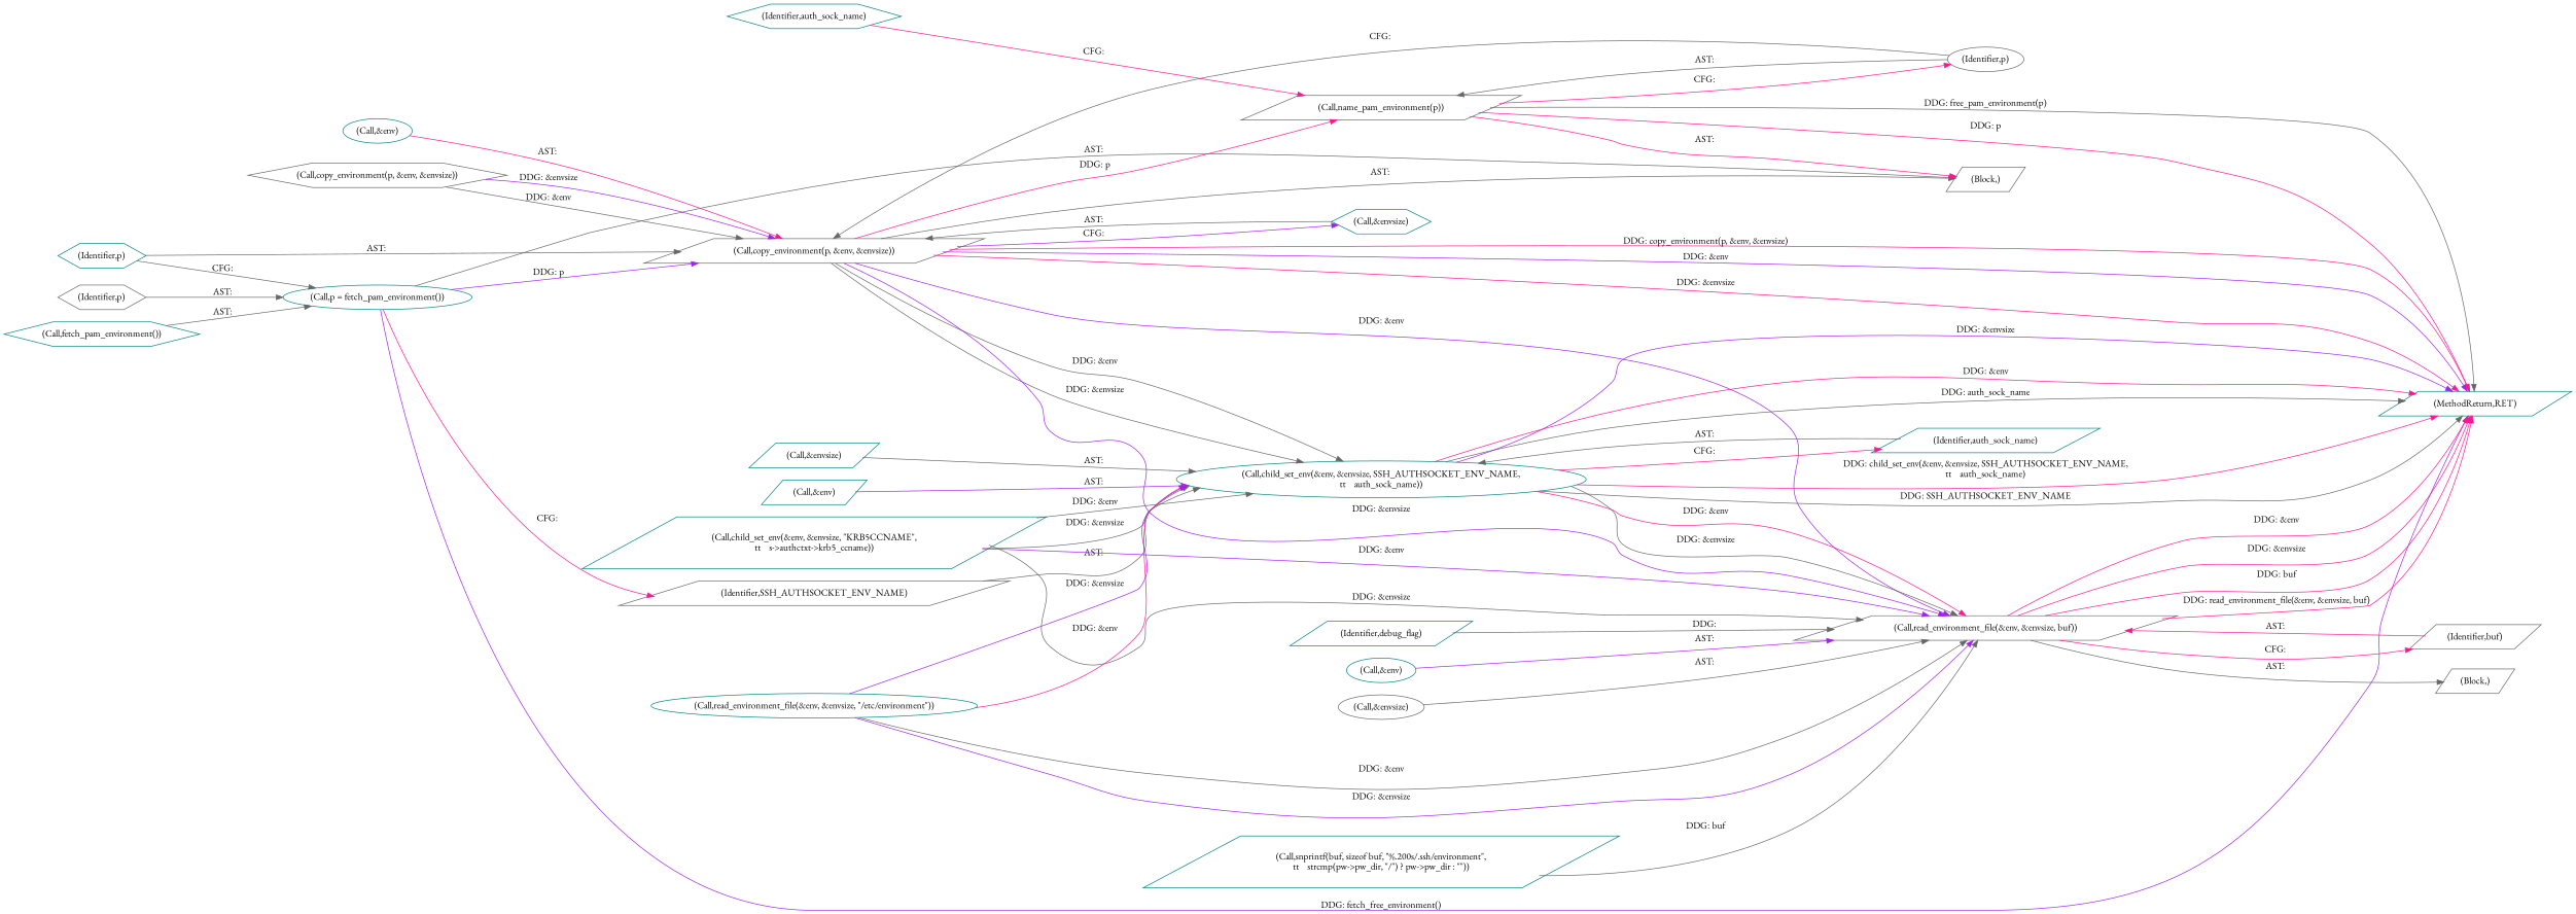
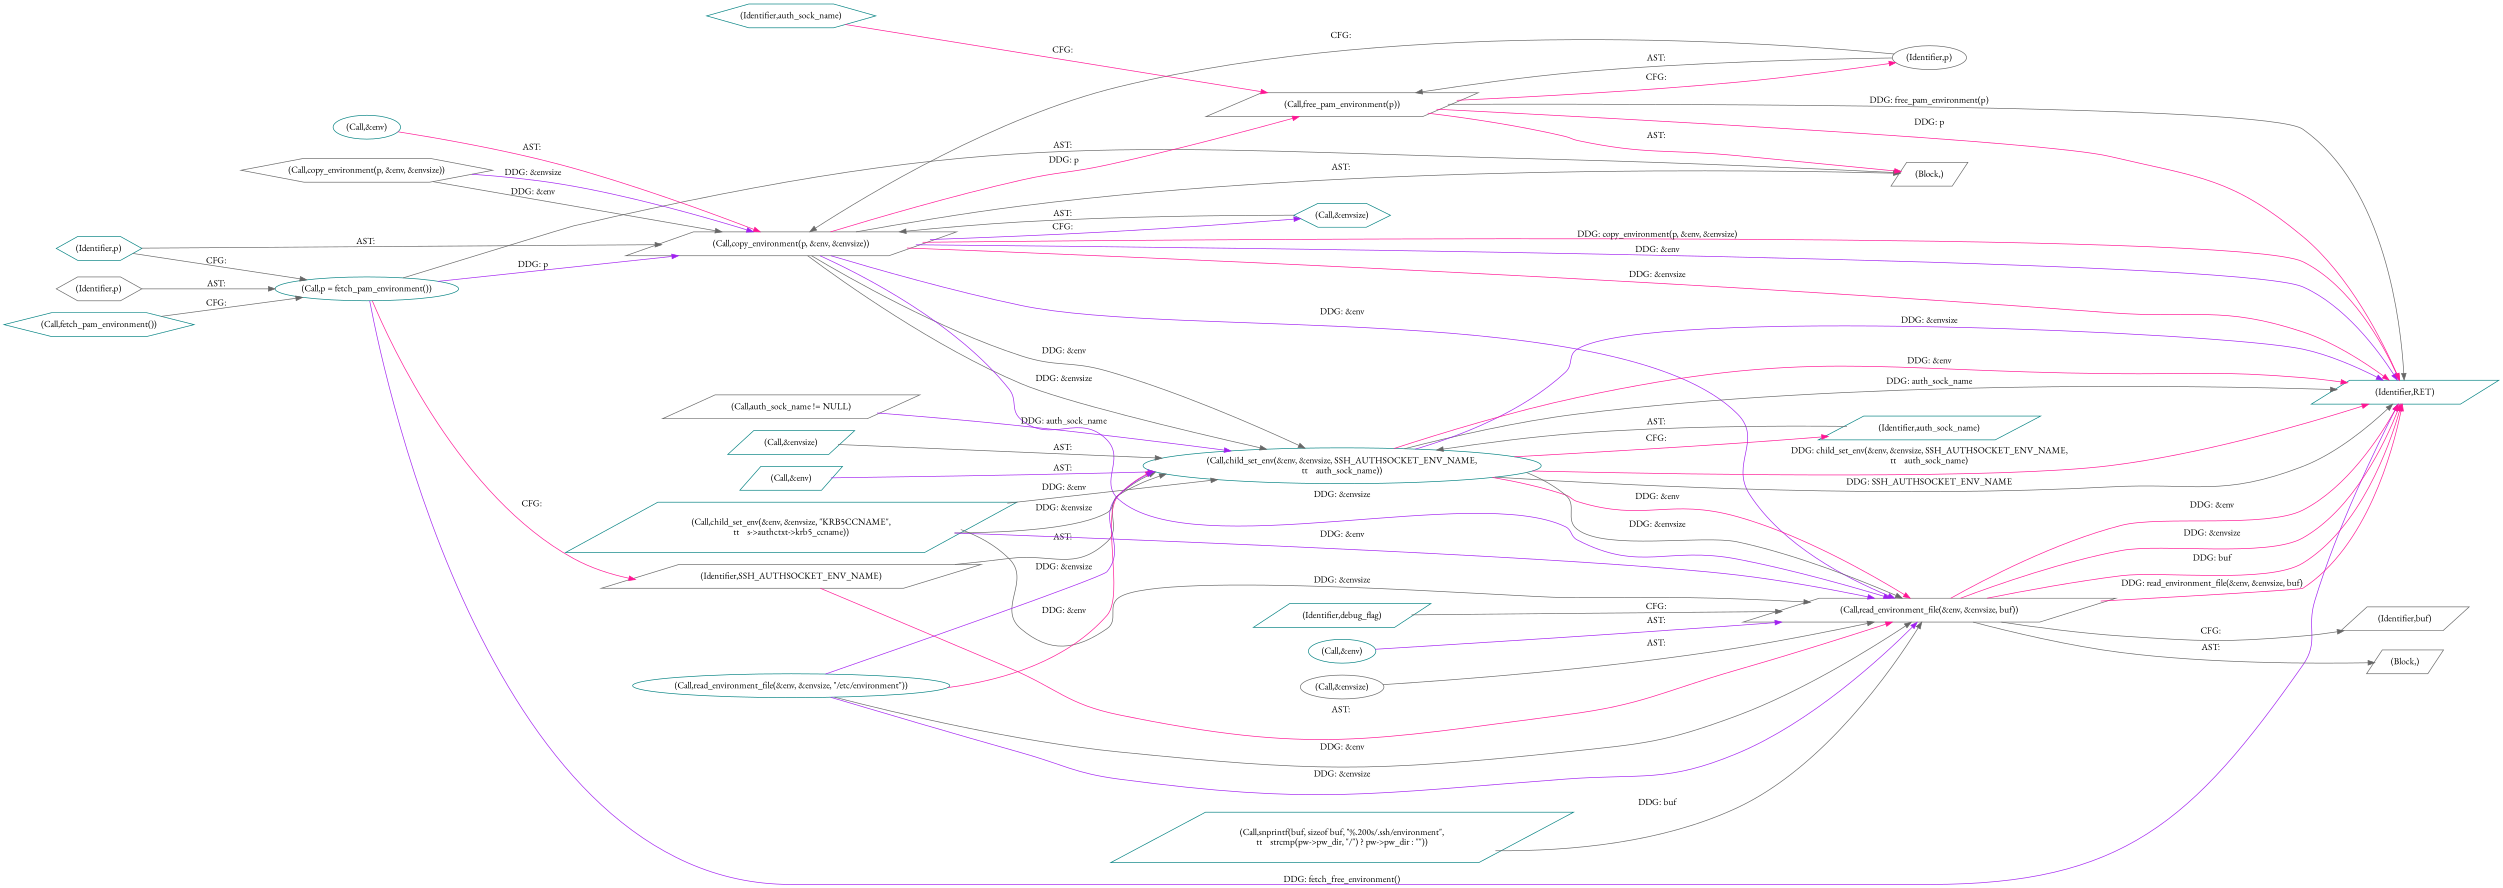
  digraph {
    fontname="EB Garamond"
    rankdir=LR
    node [color=teal fontname="EB Garamond" shape=parallelogram]
    edge [color=gray40 fontname="EB Garamond"]
    n1 [label="(Call,p = fetch_pam_environment())" shape=ellipse]
    n2 [color=gray40 label="(Call,copy_environment(p, &env, &envsize))"]
-   n3 [label="(MethodReturn,RET)"]
+   n3 [label="(Identifier,RET)"]
    n4 [color=gray40 label="(Block,)"]
    n5 [color=gray40 label="(Identifier,SSH_AUTHSOCKET_ENV_NAME)"]
-   n6 [color=gray40 label="(Call,name_pam_environment(p))"]
+   n6 [color=gray40 label="(Call,free_pam_environment(p))"]
    n7 [label="(Call,child_set_env(&env, &envsize, SSH_AUTHSOCKET_ENV_NAME,\n\t\t    auth_sock_name))" shape=ellipse]
    n8 [color=gray40 label="(Call,read_environment_file(&env, &envsize, buf))"]
    n9 [label="(Call,&envsize)" shape=hexagon]
    n10 [label="(Call,fetch_pam_environment())" shape=hexagon]
    n11 [color=gray40 label="(Identifier,p)" shape=ellipse]
    n12 [label="(Identifier,auth_sock_name)"]
    n13 [color=gray40 label="(Identifier,buf)"]
    n14 [color=gray40 label="(Block,)"]
    n15 [label="(Call,&env)"]
    n16 [label="(Call,snprintf(buf, sizeof buf, \"%.200s/.ssh/environment\",\n\t\t    strcmp(pw->pw_dir, \"/\") ? pw->pw_dir : \"\"))"]
    n17 [label="(Call,&env)" shape=ellipse]
    n18 [label="(Call,child_set_env(&env, &envsize, \"KRB5CCNAME\",\n\t\t    s->authctxt->krb5_ccname))"]
    n19 [label="(Identifier,p)" shape=hexagon]
+   n20 [color=gray40 label="(Call,auth_sock_name != NULL)"]
    n21 [color=gray40 label="(Identifier,p)" shape=hexagon]
    n22 [label="(Call,&envsize)"]
    n23 [label="(Call,read_environment_file(&env, &envsize, \"/etc/environment\"))" shape=ellipse]
    n24 [label="(Identifier,debug_flag)"]
    n25 [label="(Call,&env)" shape=ellipse]
    n26 [label="(Identifier,auth_sock_name)" shape=hexagon]
    n27 [color=gray40 label="(Call,copy_environment(p, &env, &envsize))" shape=hexagon]
    n28 [color=gray40 label="(Call,&envsize)" shape=ellipse]
    n1 -> n2 [color=purple label="DDG: p"]
    n1 -> n3 [color=purple label="DDG: fetch_free_environment()"]
    n1 -> n4 [label="AST: "]
    n1 -> n5 [color=deeppink label="CFG: "]
    n2 -> n3 [color=deeppink label="DDG: copy_environment(p, &env, &envsize)"]
    n2 -> n3 [color=purple label="DDG: &env"]
    n2 -> n3 [color=deeppink label="DDG: &envsize"]
    n2 -> n4 [label="AST: "]
    n2 -> n6 [color=deeppink label="DDG: p"]
    n2 -> n7 [label="DDG: &env"]
    n2 -> n7 [label="DDG: &envsize"]
    n2 -> n8 [color=purple label="DDG: &env"]
    n2 -> n8 [color=purple label="DDG: &envsize"]
    n2 -> n9 [color=purple label="CFG: "]
    n5 -> n7 [label="AST: "]
    n6 -> n3 [label="DDG: free_pam_environment(p)"]
    n6 -> n3 [color=deeppink label="DDG: p"]
    n6 -> n4 [color=deeppink label="AST: "]
    n6 -> n11 [color=deeppink label="CFG: "]
    n7 -> n3 [label="DDG: auth_sock_name"]
    n7 -> n3 [color=deeppink label="DDG: child_set_env(&env, &envsize, SSH_AUTHSOCKET_ENV_NAME,\n\t\t    auth_sock_name)"]
    n7 -> n3 [label="DDG: SSH_AUTHSOCKET_ENV_NAME"]
    n7 -> n3 [color=purple label="DDG: &envsize"]
    n7 -> n3 [color=deeppink label="DDG: &env"]
    n7 -> n8 [color=deeppink label="DDG: &env"]
    n7 -> n8 [label="DDG: &envsize"]
    n7 -> n12 [color=deeppink label="CFG: "]
    n8 -> n3 [color=deeppink label="DDG: &env"]
    n8 -> n3 [color=deeppink label="DDG: &envsize"]
    n8 -> n3 [color=deeppink label="DDG: buf"]
    n8 -> n3 [color=deeppink label="DDG: read_environment_file(&env, &envsize, buf)"]
-   n8 -> n13 [color=deeppink label="CFG: "]
+   n8 -> n13 [label="CFG: "]
    n8 -> n14 [label="AST: "]
    n9 -> n2 [label="AST: "]
-   n10 -> n1 [label="AST: "]
+   n10 -> n1 [label="CFG: "]
    n11 -> n2 [label="CFG: "]
    n11 -> n6 [label="AST: "]
    n12 -> n7 [label="AST: "]
-   n13 -> n8 [color=deeppink label="AST: "]
+   n5 -> n8 [color=deeppink label="AST: "]
    n15 -> n7 [color=purple label="AST: "]
    n16 -> n8 [label="DDG: buf"]
    n17 -> n2 [color=deeppink label="AST: "]
    n18 -> n7 [label="DDG: &env"]
    n18 -> n7 [label="DDG: &envsize"]
    n18 -> n8 [color=purple label="DDG: &env"]
    n18 -> n8 [label="DDG: &envsize"]
    n19 -> n1 [label="CFG: "]
    n19 -> n2 [label="AST: "]
+   n20 -> n7 [color=purple label="DDG: auth_sock_name"]
    n21 -> n1 [label="AST: "]
    n22 -> n7 [label="AST: "]
    n23 -> n7 [color=deeppink label="DDG: &env"]
    n23 -> n7 [color=purple label="DDG: &envsize"]
    n23 -> n8 [label="DDG: &env"]
    n23 -> n8 [color=purple label="DDG: &envsize"]
-   n24 -> n8 [label="DDG: "]
+   n24 -> n8 [label="CFG: "]
    n25 -> n8 [color=purple label="AST: "]
    n26 -> n6 [color=deeppink label="CFG: "]
    n27 -> n2 [label="DDG: &env"]
    n27 -> n2 [color=purple label="DDG: &envsize"]
    n28 -> n8 [label="AST: "]
  }
